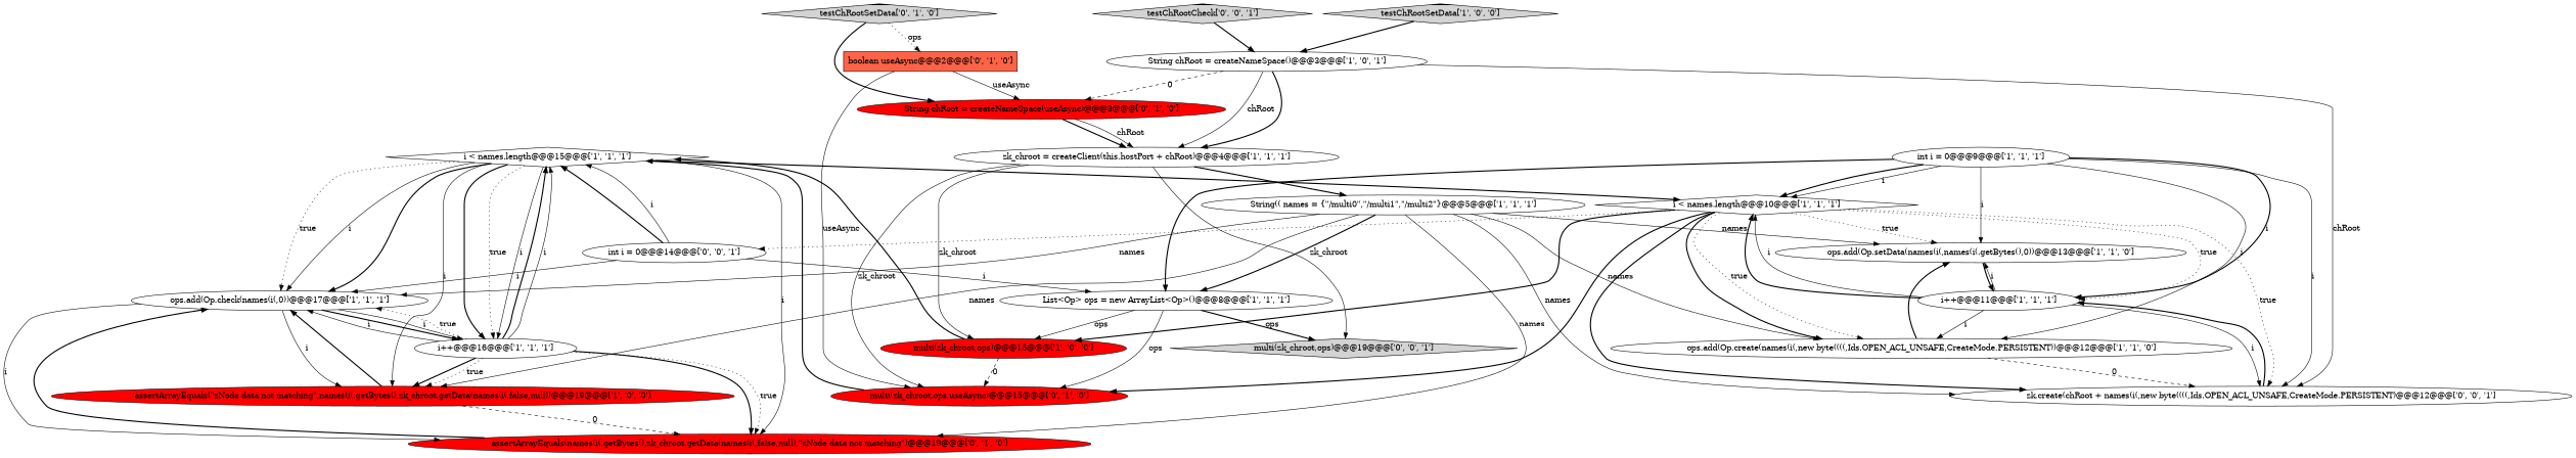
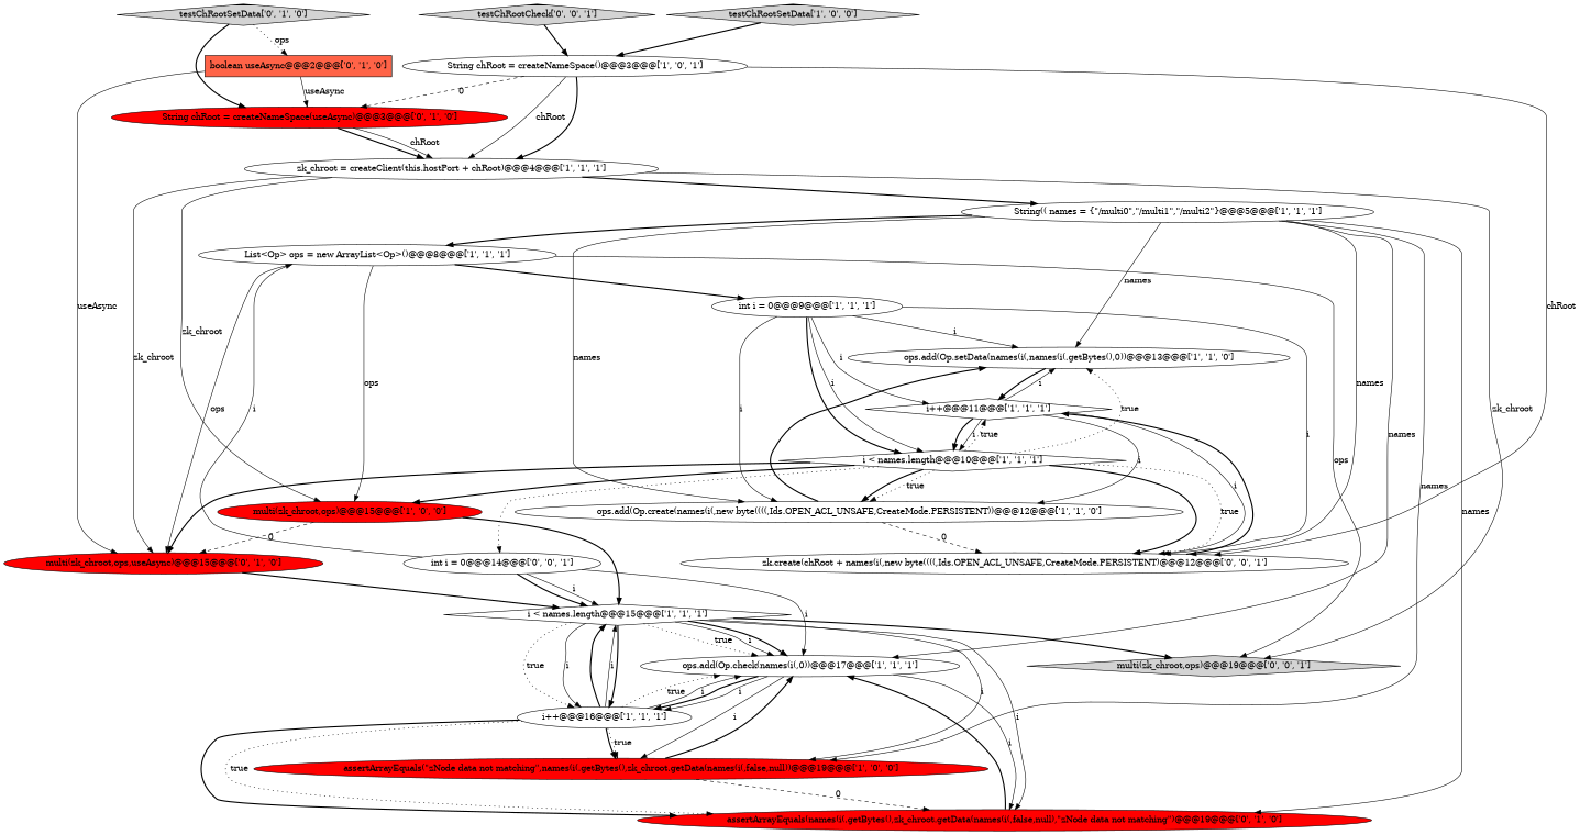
  digraph {
    node [fillcolor=white shape=ellipse style=filled]
    edge [style=solid]
    n1 [label="i < names.length@@@15@@@['1', '1', '1']" shape=diamond]
    n2 [label="ops.add(Op.check(names(i(,0))@@@17@@@['1', '1', '1']"]
    n3 [fillcolor=red label="assertArrayEquals(\"zNode data not matching\",names(i(.getBytes(),zk_chroot.getData(names(i(,false,null))@@@19@@@['1', '0', '0']"]
    n4 [fillcolor=lightgray label="multi(zk_chroot,ops)@@@19@@@['0', '0', '1']" shape=diamond]
    n5 [label="i++@@@16@@@['1', '1', '1']"]
    n6 [fillcolor=red label="assertArrayEquals(names(i(.getBytes(),zk_chroot.getData(names(i(,false,null),\"zNode data not matching\")@@@19@@@['0', '1', '0']"]
    n7 [label="List<Op> ops = new ArrayList<Op>()@@@8@@@['1', '1', '1']"]
    n8 [fillcolor=red label="multi(zk_chroot,ops,useAsync)@@@15@@@['0', '1', '0']"]
    n9 [fillcolor=red label="multi(zk_chroot,ops)@@@15@@@['1', '0', '0']"]
    n10 [label="int i = 0@@@9@@@['1', '1', '1']"]
    n11 [label="ops.add(Op.setData(names(i(,names(i(.getBytes(),0))@@@13@@@['1', '1', '0']"]
-   n12 [label="i++@@@11@@@['1', '1', '1']"]
+   n12 [label="i++@@@11@@@['1', '1', '1']" shape=diamond]
    n13 [label="zk.create(chRoot + names(i(,new byte((((,Ids.OPEN_ACL_UNSAFE,CreateMode.PERSISTENT)@@@12@@@['0', '0', '1']"]
    n14 [label="ops.add(Op.create(names(i(,new byte((((,Ids.OPEN_ACL_UNSAFE,CreateMode.PERSISTENT))@@@12@@@['1', '1', '0']"]
    n15 [label="i < names.length@@@10@@@['1', '1', '1']" shape=diamond]
    n16 [fillcolor=tomato label="boolean useAsync@@@2@@@['0', '1', '0']" shape=box]
    n17 [fillcolor=red label="String chRoot = createNameSpace(useAsync)@@@3@@@['0', '1', '0']"]
    n18 [label="zk_chroot = createClient(this.hostPort + chRoot)@@@4@@@['1', '1', '1']"]
    n19 [fillcolor=lightgray label="testChRootSetData['0', '1', '0']" shape=diamond]
    n20 [label="String(( names = {\"/multi0\",\"/multi1\",\"/multi2\"}@@@5@@@['1', '1', '1']"]
    n21 [label="int i = 0@@@14@@@['0', '0', '1']"]
    n22 [label="String chRoot = createNameSpace()@@@3@@@['1', '0', '1']"]
    n23 [fillcolor=lightgray label="testChRootCheck['0', '0', '1']" shape=diamond]
    n24 [fillcolor=lightgray label="testChRootSetData['1', '0', '0']" shape=diamond]
    n1 -> n2 [style=bold]
    n1 -> n2 [label=true style=dotted]
    n1 -> n2 [label=i]
    n1 -> n3 [label=i]
-   n1 -> n15 [style=bold]
+   n1 -> n4 [style=bold]
    n1 -> n5 [style=bold]
    n1 -> n5 [label=true style=dotted]
    n1 -> n5 [label=i]
    n1 -> n6 [label=i]
    n2 -> n3 [label=i]
    n2 -> n5 [style=bold]
    n2 -> n5 [label=i]
    n2 -> n6 [label=i]
    n3 -> n2 [style=bold]
    n3 -> n6 [label=0 style=dashed]
    n5 -> n1 [style=bold]
    n5 -> n1 [label=i]
    n5 -> n2 [label=true style=dotted]
    n5 -> n2 [label=i]
    n5 -> n3 [style=bold]
    n5 -> n3 [label=true style=dotted]
    n5 -> n6 [style=bold]
    n5 -> n6 [label=true style=dotted]
    n6 -> n2 [style=bold]
-   n7 -> n4 [label=ops style=bold]
+   n7 -> n4 [label=ops]
    n7 -> n8 [label=ops]
    n7 -> n9 [label=ops]
-   n10 -> n7 [style=bold]
+   n7 -> n10 [style=bold]
    n8 -> n1 [style=bold]
    n9 -> n1 [style=bold]
    n9 -> n8 [label=0 style=dashed]
    n10 -> n11 [label=i]
-   n10 -> n12 [label=i style=bold]
+   n10 -> n12 [label=i]
    n10 -> n13 [label=i]
    n10 -> n14 [label=i]
    n10 -> n15 [label=i]
    n10 -> n15 [style=bold]
    n11 -> n12 [style=bold]
    n12 -> n11 [label=i]
    n12 -> n13 [label=i]
    n12 -> n14 [label=i]
    n12 -> n15 [style=bold]
    n12 -> n15 [label=i]
    n13 -> n12 [style=bold]
    n14 -> n11 [style=bold]
    n14 -> n13 [label=0 style=dashed]
    n15 -> n8 [style=bold]
    n15 -> n9 [style=bold]
    n15 -> n11 [label=true style=dotted]
    n15 -> n12 [label=true style=dotted]
    n15 -> n13 [label=true style=dotted]
    n15 -> n13 [style=bold]
    n15 -> n14 [label=true style=dotted]
    n15 -> n14 [style=bold]
    n15 -> n21 [style=dotted]
    n16 -> n8 [label=useAsync]
    n16 -> n17 [label=useAsync]
    n17 -> n18 [style=bold]
    n17 -> n18 [label=chRoot]
    n18 -> n4 [label=zk_chroot]
    n18 -> n8 [label=zk_chroot]
    n18 -> n9 [label=zk_chroot]
    n18 -> n20 [style=bold]
    n19 -> n16 [label=ops style=dotted]
    n19 -> n17 [style=bold]
    n20 -> n2 [label=names]
    n20 -> n3 [label=names]
    n20 -> n6 [label=names]
    n20 -> n7 [style=bold]
    n20 -> n11 [label=names]
    n20 -> n13 [label=names]
    n20 -> n14 [label=names]
    n21 -> n1 [label=i]
    n21 -> n1 [style=bold]
    n21 -> n2 [label=i]
    n21 -> n7 [label=i]
    n22 -> n13 [label=chRoot]
    n22 -> n17 [label=0 style=dashed]
    n22 -> n18 [label=chRoot]
    n22 -> n18 [style=bold]
    n23 -> n22 [style=bold]
    n24 -> n22 [style=bold]
  }
